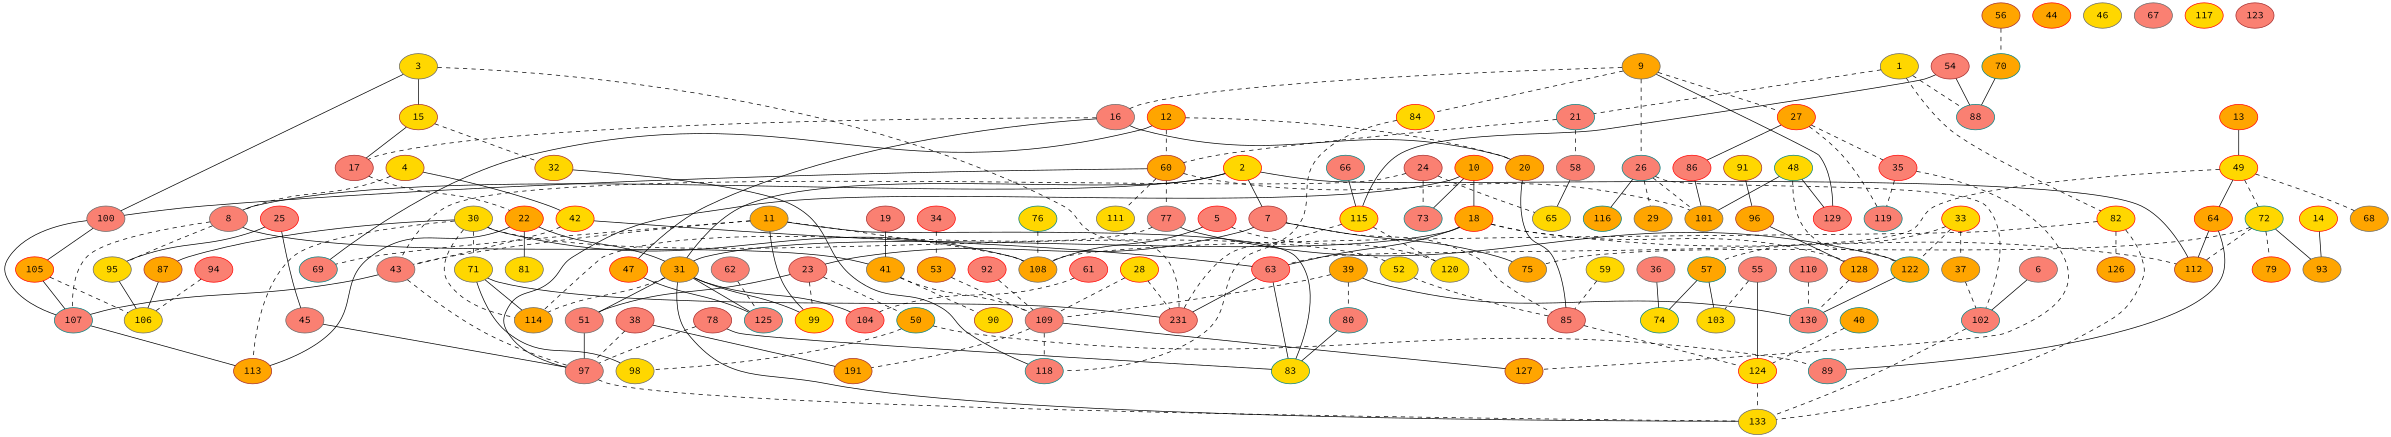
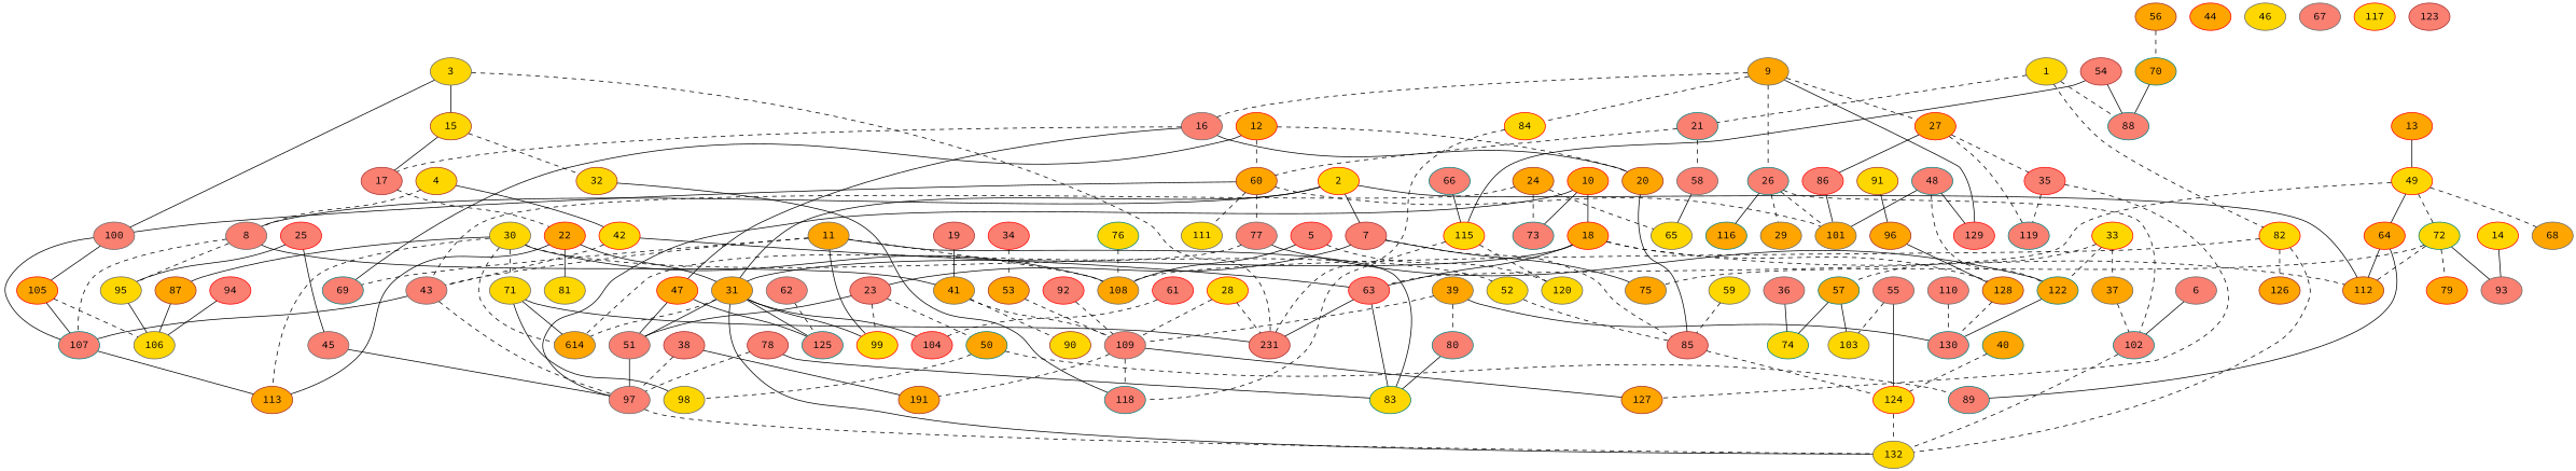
  graph {
    fontname="Source Code Pro"
    node [color=gray40 fillcolor=salmon fontname="Source Code Pro" style=filled]
    edge [fontname="Source Code Pro" style=dashed]
    1 [fillcolor=gold]
    21 [color=teal]
    82 [color=red fillcolor=gold]
    88 [color=teal]
    60 [color=brown fillcolor=orange]
    58
    108 [fillcolor=orange]
-   132 [fillcolor=gold label=133]
+   132 [fillcolor=gold]
    126 [color=brown fillcolor=orange]
    2 [color=red fillcolor=gold]
    7 [color=brown]
    8
    31 [fillcolor=orange]
    112 [color=brown fillcolor=orange]
    23 [color=brown]
    75 [fillcolor=orange]
    85 [color=brown]
    41 [fillcolor=orange]
    95 [fillcolor=gold]
    107 [color=teal]
    99 [color=red fillcolor=gold]
    51
-   114 [fillcolor=orange]
+   114 [fillcolor=orange label=614]
    104 [color=red]
    125 [color=teal]
    3 [fillcolor=gold]
    15 [color=brown fillcolor=gold]
    100
    n29 [color=brown label=231]
    17 [color=brown]
    32 [color=brown fillcolor=gold]
    105 [color=red fillcolor=orange]
    4 [color=brown fillcolor=gold]
    42 [color=red fillcolor=gold]
    43
    63 [color=red]
    5 [color=red]
    120 [fillcolor=gold]
    102 [color=teal]
    6
    50 [color=teal fillcolor=orange]
    124 [color=red fillcolor=gold]
    109
    90 [color=brown fillcolor=gold]
    106 [fillcolor=gold]
    113 [color=brown fillcolor=orange]
    9 [fillcolor=orange]
    16
    26 [color=teal]
    27 [color=red fillcolor=orange]
    84 [color=red fillcolor=gold]
    129 [color=red]
    20 [color=brown fillcolor=orange]
    47 [color=red fillcolor=orange]
    29 [fillcolor=orange]
    101 [fillcolor=orange]
    116 [color=teal fillcolor=orange]
    35 [color=red]
    86 [color=red]
    119 [color=teal]
    10 [color=red fillcolor=orange]
    18 [color=red fillcolor=orange]
    73 [color=teal]
    97
    128 [color=brown fillcolor=orange]
    11 [fillcolor=orange]
    69 [color=teal]
    83 [color=teal fillcolor=gold]
    12 [color=red fillcolor=orange]
    77
    111 [fillcolor=gold]
    13 [color=red fillcolor=orange]
    49 [color=red fillcolor=gold]
    64 [color=red fillcolor=orange]
    68 [fillcolor=orange]
    72 [color=teal fillcolor=gold]
    14 [color=red fillcolor=gold]
-   93 [fillcolor=orange]
+   93
    22 [color=red fillcolor=orange]
    118 [color=teal]
    81 [fillcolor=gold]
    55
    103 [fillcolor=gold]
    19 [color=brown]
    65 [fillcolor=gold]
    89 [color=teal]
    98 [fillcolor=gold]
-   24 [color=brown]
+   24 [color=brown fillcolor=orange]
    25 [color=red]
    45
    127 [color=brown fillcolor=orange]
    28 [color=red fillcolor=gold]
    n93 [color=brown fillcolor=orange label=191]
    30 [fillcolor=gold]
    52 [fillcolor=gold]
    71 [fillcolor=gold]
    87 [color=brown fillcolor=orange]
    33 [color=red fillcolor=gold]
    37 [fillcolor=orange]
    57 [color=teal fillcolor=orange]
    122 [color=teal fillcolor=orange]
    74 [color=teal fillcolor=gold]
    130 [color=teal]
    34 [color=red]
    53 [color=brown fillcolor=orange]
    36
    38 [color=brown]
    39 [fillcolor=orange]
    80 [color=teal]
    40 [color=teal fillcolor=orange]
    44 [color=red fillcolor=orange]
    46 [fillcolor=gold]
-   48 [color=teal fillcolor=gold]
+   48 [color=teal]
    79 [color=red fillcolor=orange]
    54 [color=brown]
    115 [color=red fillcolor=gold]
    56 [color=brown fillcolor=orange]
    70 [color=teal fillcolor=orange]
    59 [fillcolor=gold]
    61 [color=red]
    62
    66 [color=teal]
    67
    76 [color=teal fillcolor=gold]
    78 [color=brown]
    91 [color=brown fillcolor=gold]
    96 [color=brown fillcolor=orange]
    92 [color=red]
    94 [color=red]
    110
    117 [color=red fillcolor=gold]
    123 [color=brown]
    1 -- 21
    1 -- 82
    1 -- 88
    21 -- 60
    21 -- 58
    82 -- 108
    82 -- 132
    82 -- 126
    60 -- 100 [style=solid]
    60 -- 101
    60 -- 77
    60 -- 111
    58 -- 65 [style=solid]
    2 -- 7 [style=solid]
    2 -- 8 [style=solid]
    2 -- 31 [style=solid]
    2 -- 112 [style=solid]
    7 -- 23 [style=solid]
    7 -- 75 [style=solid]
    7 -- 85
    8 -- 41 [style=solid]
    8 -- 95
    8 -- 107
    31 -- 132 [style=solid]
    31 -- 99 [style=solid]
    31 -- 51 [style=solid]
    31 -- 114
    31 -- 104 [style=solid]
    31 -- 125 [style=solid]
    23 -- 99
    23 -- 51 [style=solid]
    23 -- 50
    85 -- 124
    41 -- 109
    41 -- 90
    95 -- 106 [style=solid]
    107 -- 113 [style=solid]
    51 -- 97 [style=solid]
    3 -- 15 [style=solid]
    3 -- 100 [style=solid]
    3 -- n29
    15 -- 17 [style=solid]
    15 -- 32
    100 -- 107 [style=solid]
    100 -- 105 [style=solid]
    17 -- 22
    32 -- 118 [style=solid]
    105 -- 107 [style=solid]
    105 -- 106
    4 -- 8
    4 -- 42 [style=solid]
    42 -- 43
    42 -- 63 [style=solid]
    43 -- 107 [style=solid]
    43 -- 97
    63 -- n29 [style=solid]
    63 -- 83 [style=solid]
    5 -- 108 [style=solid]
    5 -- 120
    102 -- 132
    6 -- 102 [style=solid]
    50 -- 89
    50 -- 98
    124 -- 132
    109 -- 118
    109 -- 127 [style=solid]
    109 -- n93
    9 -- 16
    9 -- 26
    9 -- 27
    9 -- 84
    9 -- 129 [style=solid]
    16 -- 17
    16 -- 20 [style=solid]
    16 -- 47 [style=solid]
    26 -- 102
    26 -- 29
    26 -- 101
    26 -- 116 [style=solid]
    27 -- 35
    27 -- 86 [style=solid]
    27 -- 119
    84 -- n29
    20 -- 85 [style=solid]
+   47 -- 51 [style=solid]
    47 -- 125 [style=solid]
    35 -- 119
    35 -- 127
    86 -- 101 [style=solid]
    10 -- 18 [style=solid]
    10 -- 73 [style=solid]
    10 -- 97 [style=solid]
    18 -- 31 [style=solid]
    18 -- 112
    18 -- 63 [style=solid]
    18 -- 128
    97 -- 132
    128 -- 130
    11 -- 108
    11 -- 99 [style=solid]
    11 -- 43
    11 -- 69
    11 -- 83 [style=solid]
    12 -- 60
    12 -- 20
    12 -- 69 [style=solid]
    77 -- 114
    77 -- 122 [style=solid]
    13 -- 49 [style=solid]
    49 -- 63
    49 -- 64 [style=solid]
    49 -- 68
    49 -- 72
    64 -- 112 [style=solid]
    64 -- 89 [style=solid]
    72 -- 112
    72 -- 75
    72 -- 93 [style=solid]
    72 -- 79
    14 -- 93 [style=solid]
    22 -- 31 [style=solid]
    22 -- 113 [style=solid]
    22 -- 81 [style=solid]
    55 -- 124 [style=solid]
    55 -- 103
    19 -- 41 [style=solid]
    24 -- 43
    24 -- 73
    24 -- 65
    25 -- 95 [style=solid]
    25 -- 45 [style=solid]
    45 -- 97 [style=solid]
    28 -- n29
    28 -- 109
    30 -- 108 [style=solid]
    30 -- 114
    30 -- 113
    30 -- 52
    30 -- 71
    30 -- 87 [style=solid]
    52 -- 85
    71 -- 114 [style=solid]
    71 -- n29 [style=solid]
    71 -- 98 [style=solid]
    87 -- 106 [style=solid]
    33 -- 37
    33 -- 57
    33 -- 122
    37 -- 102
    57 -- 103 [style=solid]
    57 -- 74 [style=solid]
    122 -- 130 [style=solid]
    34 -- 53
    53 -- 109
    36 -- 74 [style=solid]
    38 -- 97
    38 -- n93 [style=solid]
    39 -- 109
    39 -- 130 [style=solid]
    39 -- 80
    80 -- 83 [style=solid]
    40 -- 124
    48 -- 129 [style=solid]
    48 -- 101 [style=solid]
    48 -- 122
    54 -- 88 [style=solid]
    54 -- 115 [style=solid]
    115 -- 120
    115 -- 118
    56 -- 70
    70 -- 88 [style=solid]
    59 -- 85
    61 -- 104
    62 -- 125
    66 -- 115 [style=solid]
    76 -- 108
    78 -- 97
    78 -- 83 [style=solid]
    91 -- 96 [style=solid]
    96 -- 128 [style=solid]
    92 -- 109
-   94 -- 106
+   94 -- 106 [style=solid]
    110 -- 130
  }
